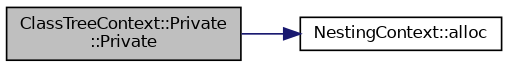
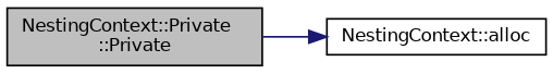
  digraph {
    rankdir=LR
    node [color=black fontname=Helvetica fontsize=10 shape=record style=filled]
-   n1 [fillcolor=grey75 fontcolor=black height=0.2 label="ClassTreeContext::Private\l::Private" width=0.4]
+   n1 [fillcolor=grey75 fontcolor=black height=0.2 label="NestingContext::Private\l::Private" width=0.4]
    n2 [fillcolor=white height=0.2 label="NestingContext::alloc" width=0.4]
    n1 -> n2 [color=midnightblue fontname=Helvetica fontsize=10 labelfontname=Helvetica labelfontsize=10 style=solid]
  }
